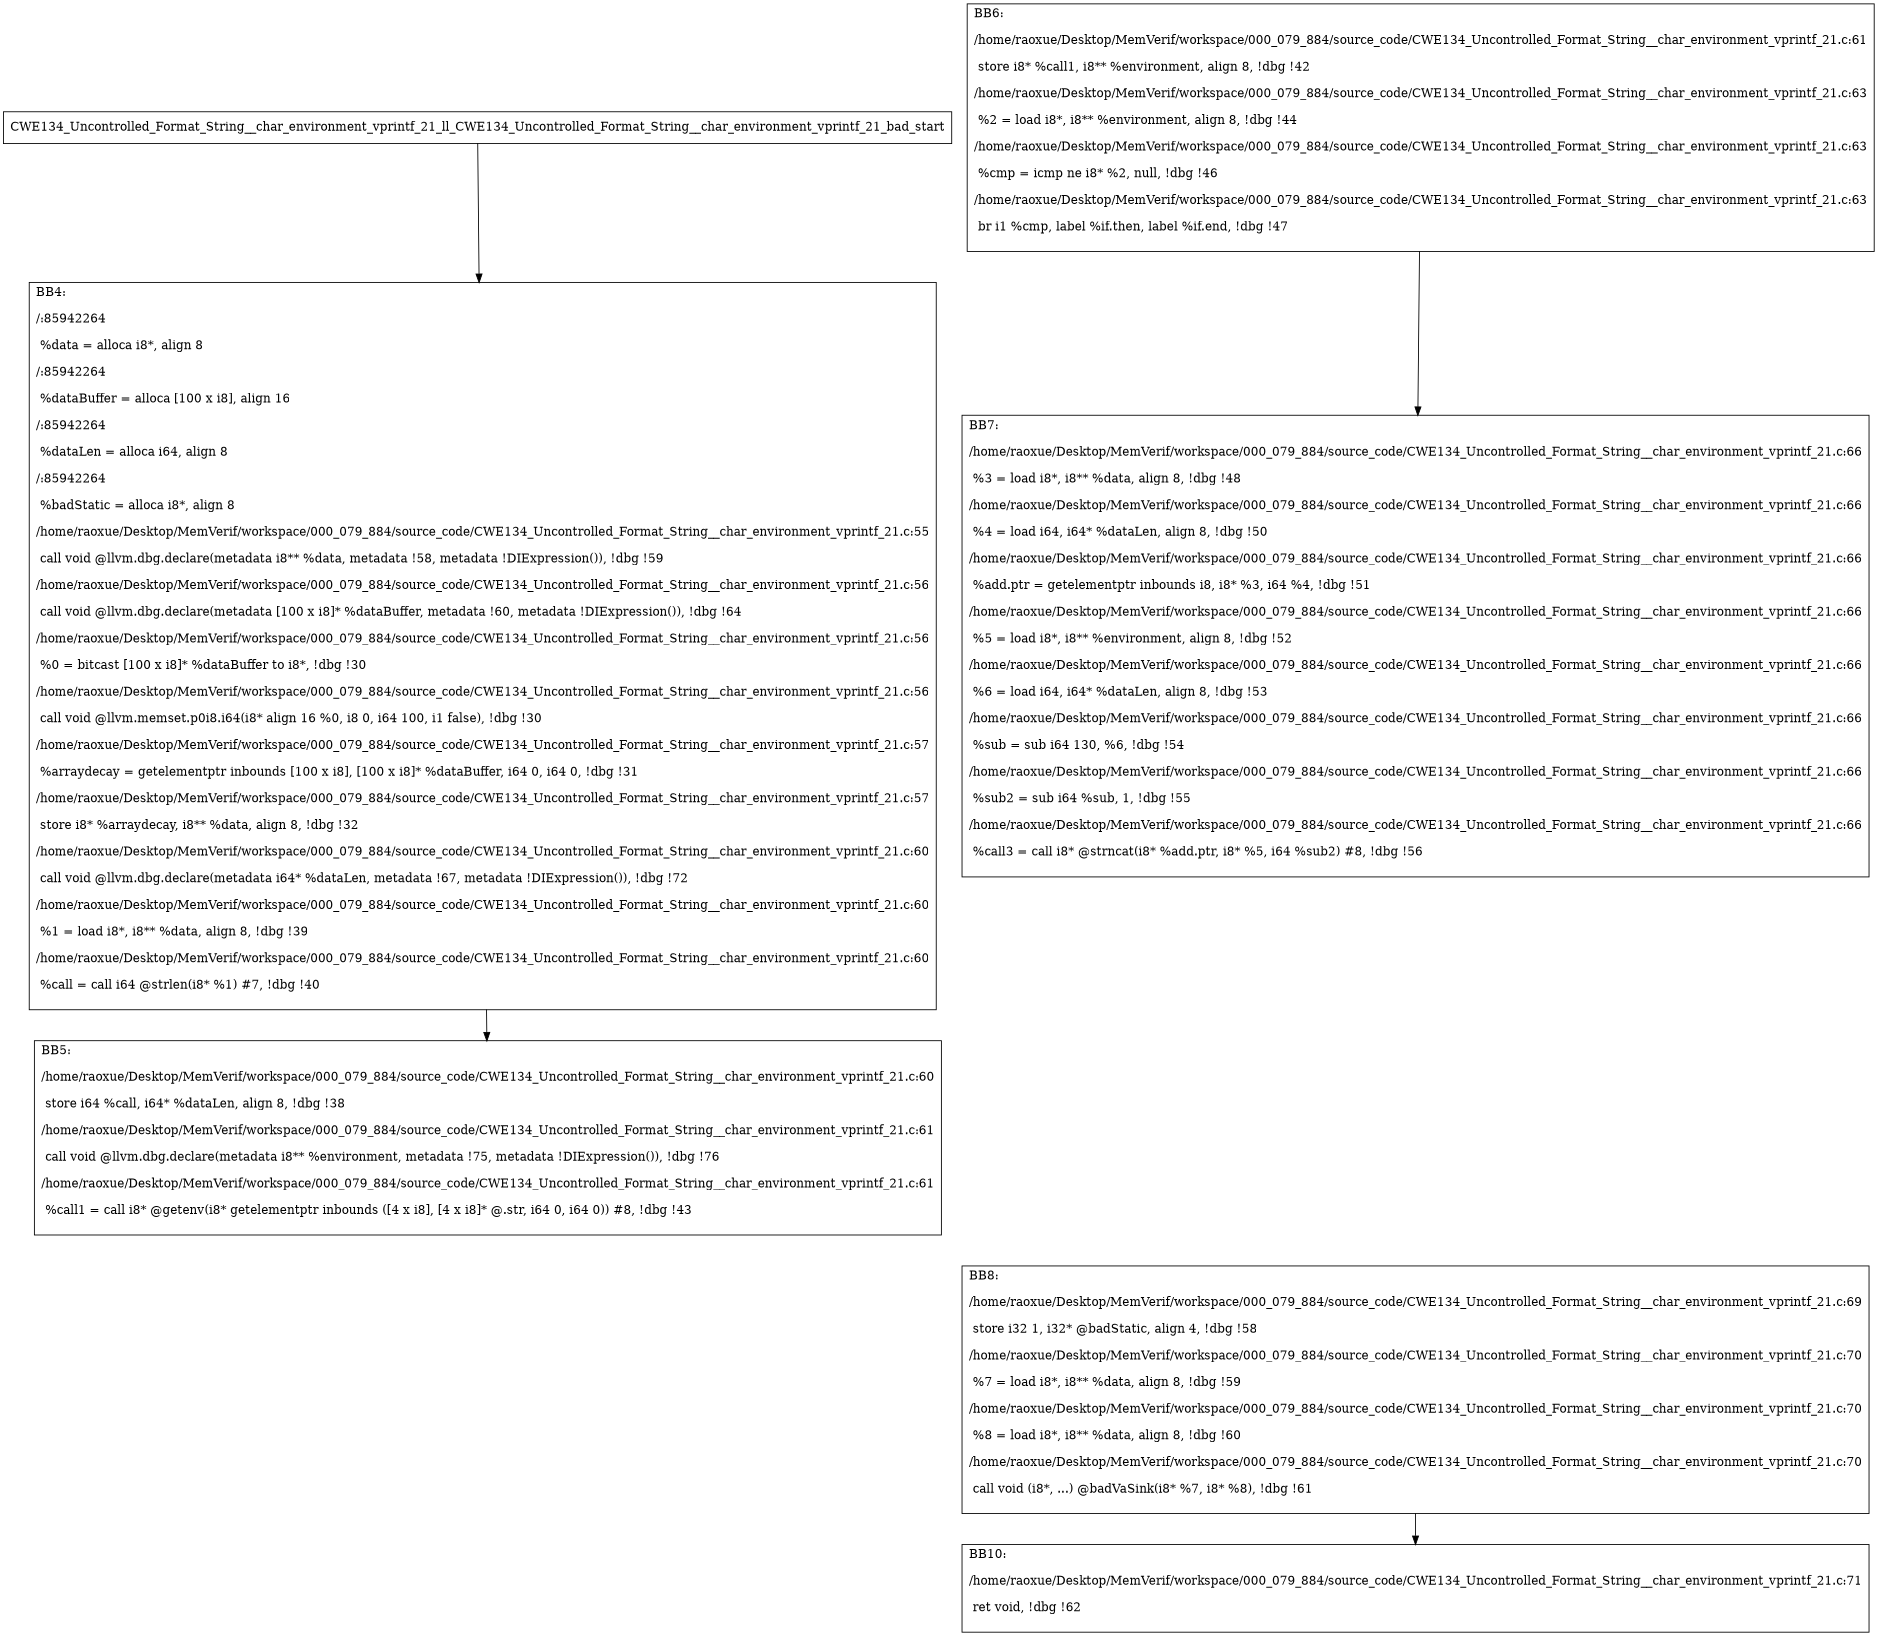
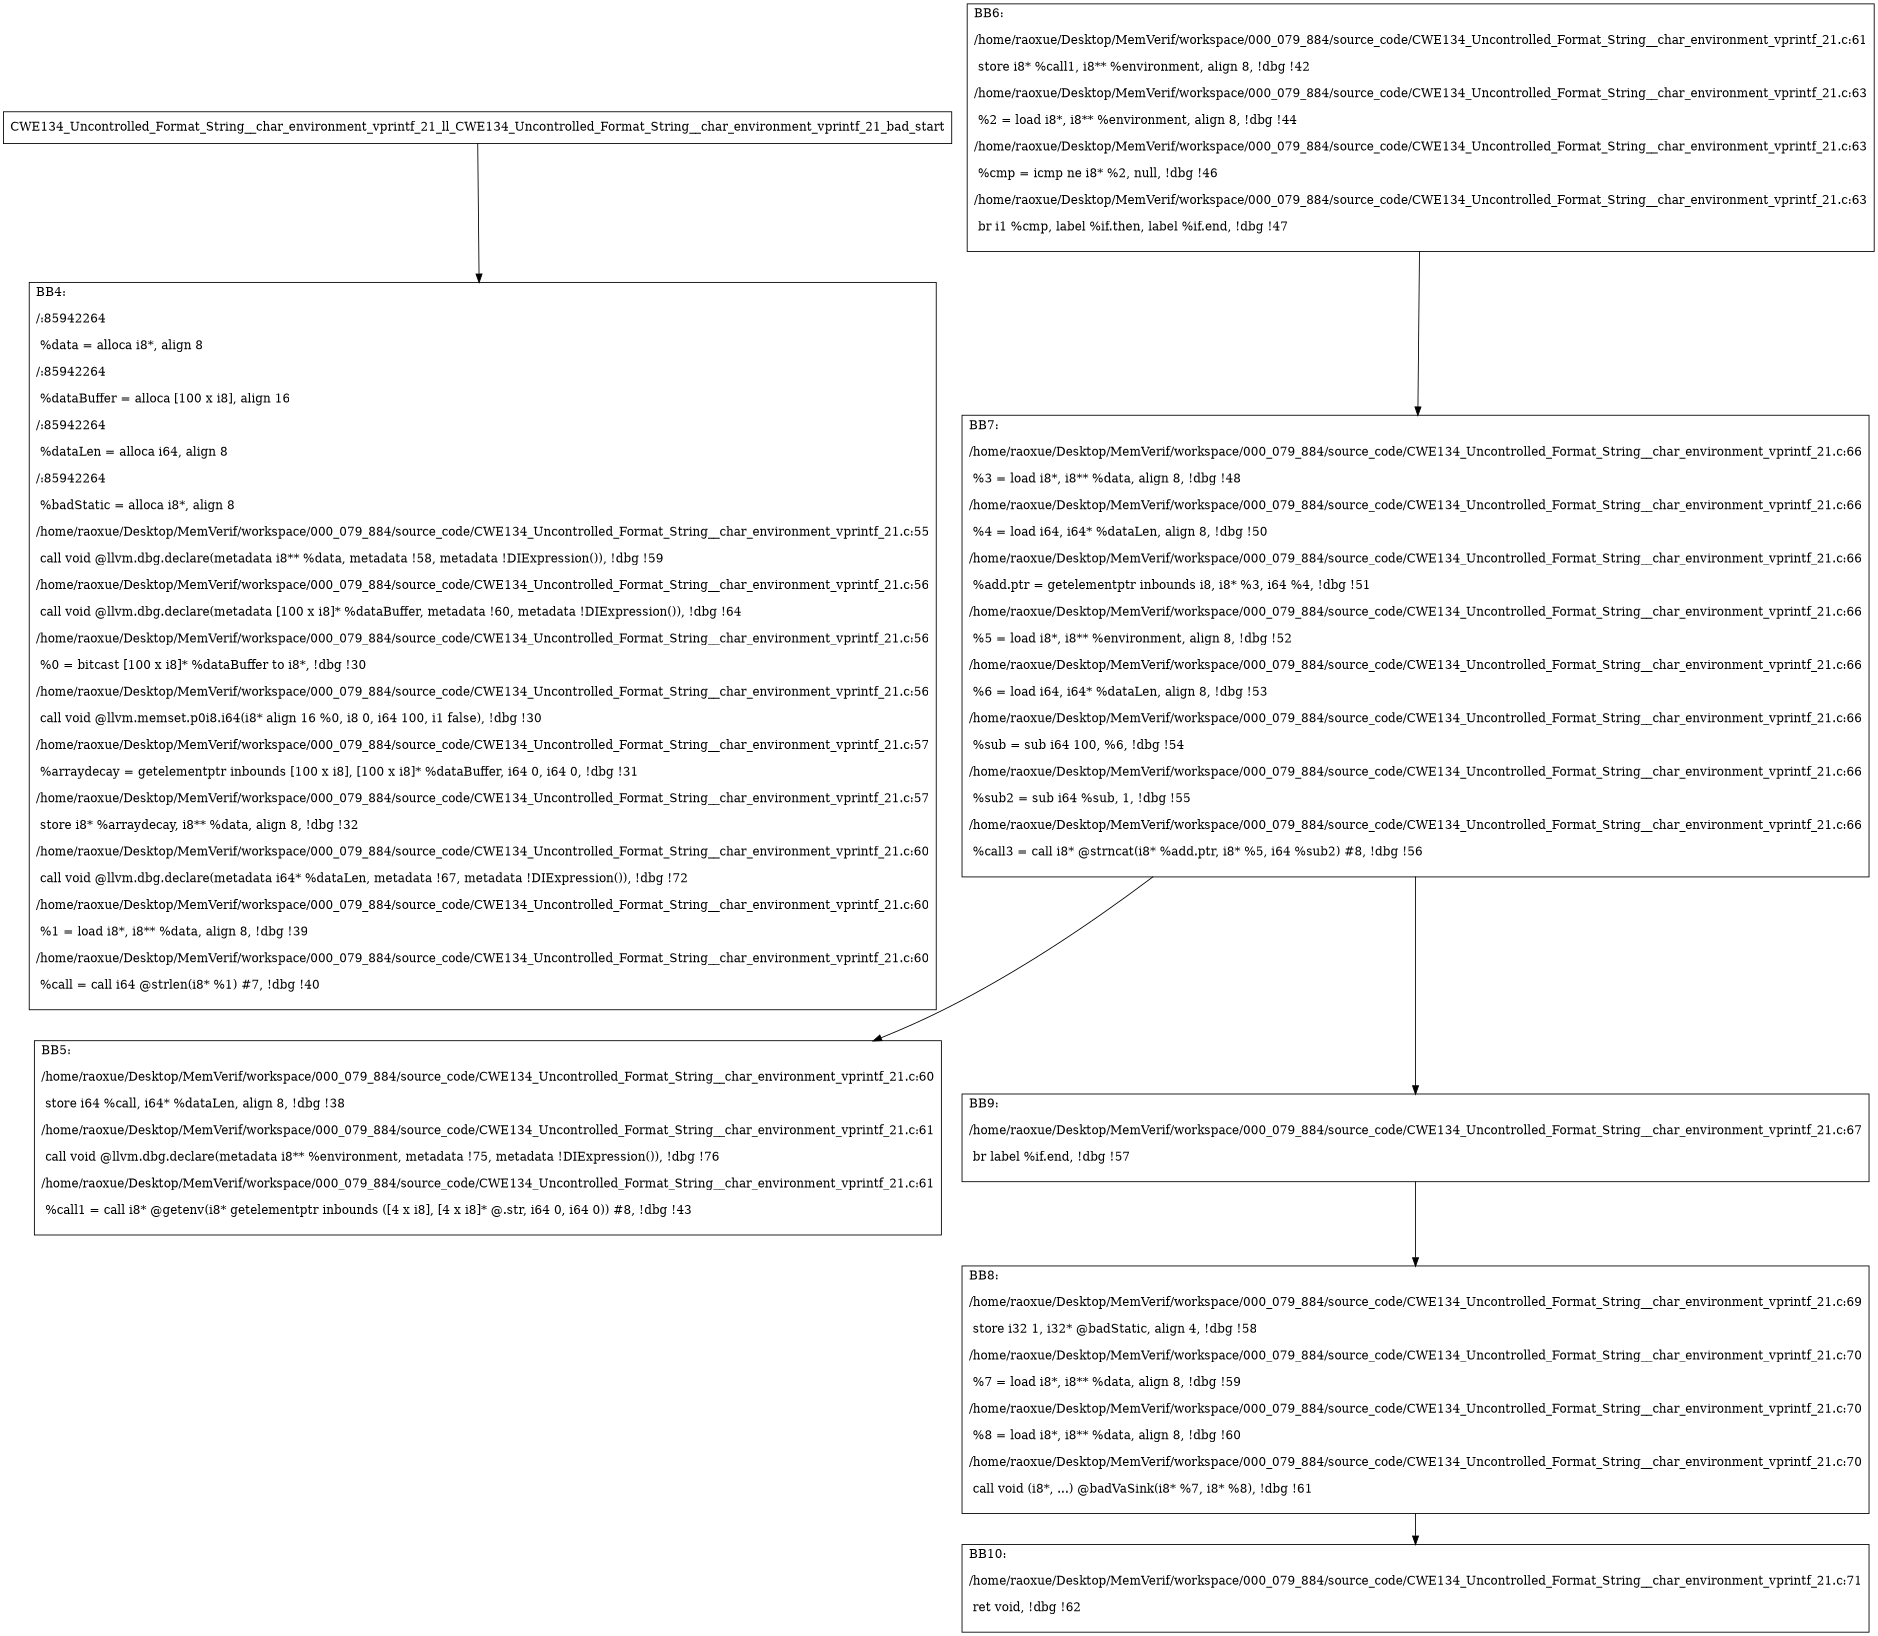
  digraph {
    node [shape=record]
    n1 [label="{CWE134_Uncontrolled_Format_String__char_environment_vprintf_21_ll_CWE134_Uncontrolled_Format_String__char_environment_vprintf_21_bad_start}"]
    n2 [label="{BB4:\l\l/:85942264\l\n  %data = alloca i8*, align 8\l\n/:85942264\l\n  %dataBuffer = alloca [100 x i8], align 16\l\n/:85942264\l\n  %dataLen = alloca i64, align 8\l\n/:85942264\l\n  %badStatic = alloca i8*, align 8\l\n/home/raoxue/Desktop/MemVerif/workspace/000_079_884/source_code/CWE134_Uncontrolled_Format_String__char_environment_vprintf_21.c:55\l\n  call void @llvm.dbg.declare(metadata i8** %data, metadata !58, metadata !DIExpression()), !dbg !59\l\n/home/raoxue/Desktop/MemVerif/workspace/000_079_884/source_code/CWE134_Uncontrolled_Format_String__char_environment_vprintf_21.c:56\l\n  call void @llvm.dbg.declare(metadata [100 x i8]* %dataBuffer, metadata !60, metadata !DIExpression()), !dbg !64\l\n/home/raoxue/Desktop/MemVerif/workspace/000_079_884/source_code/CWE134_Uncontrolled_Format_String__char_environment_vprintf_21.c:56\l\n  %0 = bitcast [100 x i8]* %dataBuffer to i8*, !dbg !30\l\n/home/raoxue/Desktop/MemVerif/workspace/000_079_884/source_code/CWE134_Uncontrolled_Format_String__char_environment_vprintf_21.c:56\l\n  call void @llvm.memset.p0i8.i64(i8* align 16 %0, i8 0, i64 100, i1 false), !dbg !30\l\n/home/raoxue/Desktop/MemVerif/workspace/000_079_884/source_code/CWE134_Uncontrolled_Format_String__char_environment_vprintf_21.c:57\l\n  %arraydecay = getelementptr inbounds [100 x i8], [100 x i8]* %dataBuffer, i64 0, i64 0, !dbg !31\l\n/home/raoxue/Desktop/MemVerif/workspace/000_079_884/source_code/CWE134_Uncontrolled_Format_String__char_environment_vprintf_21.c:57\l\n  store i8* %arraydecay, i8** %data, align 8, !dbg !32\l\n/home/raoxue/Desktop/MemVerif/workspace/000_079_884/source_code/CWE134_Uncontrolled_Format_String__char_environment_vprintf_21.c:60\l\n  call void @llvm.dbg.declare(metadata i64* %dataLen, metadata !67, metadata !DIExpression()), !dbg !72\l\n/home/raoxue/Desktop/MemVerif/workspace/000_079_884/source_code/CWE134_Uncontrolled_Format_String__char_environment_vprintf_21.c:60\l\n  %1 = load i8*, i8** %data, align 8, !dbg !39\l\n/home/raoxue/Desktop/MemVerif/workspace/000_079_884/source_code/CWE134_Uncontrolled_Format_String__char_environment_vprintf_21.c:60\l\n  %call = call i64 @strlen(i8* %1) #7, !dbg !40\l\n}"]
    n3 [label="{BB5:\l\l/home/raoxue/Desktop/MemVerif/workspace/000_079_884/source_code/CWE134_Uncontrolled_Format_String__char_environment_vprintf_21.c:60\l\n  store i64 %call, i64* %dataLen, align 8, !dbg !38\l\n/home/raoxue/Desktop/MemVerif/workspace/000_079_884/source_code/CWE134_Uncontrolled_Format_String__char_environment_vprintf_21.c:61\l\n  call void @llvm.dbg.declare(metadata i8** %environment, metadata !75, metadata !DIExpression()), !dbg !76\l\n/home/raoxue/Desktop/MemVerif/workspace/000_079_884/source_code/CWE134_Uncontrolled_Format_String__char_environment_vprintf_21.c:61\l\n  %call1 = call i8* @getenv(i8* getelementptr inbounds ([4 x i8], [4 x i8]* @.str, i64 0, i64 0)) #8, !dbg !43\l\n}"]
    n4 [label="{BB6:\l\l/home/raoxue/Desktop/MemVerif/workspace/000_079_884/source_code/CWE134_Uncontrolled_Format_String__char_environment_vprintf_21.c:61\l\n  store i8* %call1, i8** %environment, align 8, !dbg !42\l\n/home/raoxue/Desktop/MemVerif/workspace/000_079_884/source_code/CWE134_Uncontrolled_Format_String__char_environment_vprintf_21.c:63\l\n  %2 = load i8*, i8** %environment, align 8, !dbg !44\l\n/home/raoxue/Desktop/MemVerif/workspace/000_079_884/source_code/CWE134_Uncontrolled_Format_String__char_environment_vprintf_21.c:63\l\n  %cmp = icmp ne i8* %2, null, !dbg !46\l\n/home/raoxue/Desktop/MemVerif/workspace/000_079_884/source_code/CWE134_Uncontrolled_Format_String__char_environment_vprintf_21.c:63\l\n  br i1 %cmp, label %if.then, label %if.end, !dbg !47\l\n}"]
-   n5 [label="{BB7:\l\l/home/raoxue/Desktop/MemVerif/workspace/000_079_884/source_code/CWE134_Uncontrolled_Format_String__char_environment_vprintf_21.c:66\l\n  %3 = load i8*, i8** %data, align 8, !dbg !48\l\n/home/raoxue/Desktop/MemVerif/workspace/000_079_884/source_code/CWE134_Uncontrolled_Format_String__char_environment_vprintf_21.c:66\l\n  %4 = load i64, i64* %dataLen, align 8, !dbg !50\l\n/home/raoxue/Desktop/MemVerif/workspace/000_079_884/source_code/CWE134_Uncontrolled_Format_String__char_environment_vprintf_21.c:66\l\n  %add.ptr = getelementptr inbounds i8, i8* %3, i64 %4, !dbg !51\l\n/home/raoxue/Desktop/MemVerif/workspace/000_079_884/source_code/CWE134_Uncontrolled_Format_String__char_environment_vprintf_21.c:66\l\n  %5 = load i8*, i8** %environment, align 8, !dbg !52\l\n/home/raoxue/Desktop/MemVerif/workspace/000_079_884/source_code/CWE134_Uncontrolled_Format_String__char_environment_vprintf_21.c:66\l\n  %6 = load i64, i64* %dataLen, align 8, !dbg !53\l\n/home/raoxue/Desktop/MemVerif/workspace/000_079_884/source_code/CWE134_Uncontrolled_Format_String__char_environment_vprintf_21.c:66\l\n  %sub = sub i64 130, %6, !dbg !54\l\n/home/raoxue/Desktop/MemVerif/workspace/000_079_884/source_code/CWE134_Uncontrolled_Format_String__char_environment_vprintf_21.c:66\l\n  %sub2 = sub i64 %sub, 1, !dbg !55\l\n/home/raoxue/Desktop/MemVerif/workspace/000_079_884/source_code/CWE134_Uncontrolled_Format_String__char_environment_vprintf_21.c:66\l\n  %call3 = call i8* @strncat(i8* %add.ptr, i8* %5, i64 %sub2) #8, !dbg !56\l\n}"]
+   n5 [label="{BB7:\l\l/home/raoxue/Desktop/MemVerif/workspace/000_079_884/source_code/CWE134_Uncontrolled_Format_String__char_environment_vprintf_21.c:66\l\n  %3 = load i8*, i8** %data, align 8, !dbg !48\l\n/home/raoxue/Desktop/MemVerif/workspace/000_079_884/source_code/CWE134_Uncontrolled_Format_String__char_environment_vprintf_21.c:66\l\n  %4 = load i64, i64* %dataLen, align 8, !dbg !50\l\n/home/raoxue/Desktop/MemVerif/workspace/000_079_884/source_code/CWE134_Uncontrolled_Format_String__char_environment_vprintf_21.c:66\l\n  %add.ptr = getelementptr inbounds i8, i8* %3, i64 %4, !dbg !51\l\n/home/raoxue/Desktop/MemVerif/workspace/000_079_884/source_code/CWE134_Uncontrolled_Format_String__char_environment_vprintf_21.c:66\l\n  %5 = load i8*, i8** %environment, align 8, !dbg !52\l\n/home/raoxue/Desktop/MemVerif/workspace/000_079_884/source_code/CWE134_Uncontrolled_Format_String__char_environment_vprintf_21.c:66\l\n  %6 = load i64, i64* %dataLen, align 8, !dbg !53\l\n/home/raoxue/Desktop/MemVerif/workspace/000_079_884/source_code/CWE134_Uncontrolled_Format_String__char_environment_vprintf_21.c:66\l\n  %sub = sub i64 100, %6, !dbg !54\l\n/home/raoxue/Desktop/MemVerif/workspace/000_079_884/source_code/CWE134_Uncontrolled_Format_String__char_environment_vprintf_21.c:66\l\n  %sub2 = sub i64 %sub, 1, !dbg !55\l\n/home/raoxue/Desktop/MemVerif/workspace/000_079_884/source_code/CWE134_Uncontrolled_Format_String__char_environment_vprintf_21.c:66\l\n  %call3 = call i8* @strncat(i8* %add.ptr, i8* %5, i64 %sub2) #8, !dbg !56\l\n}"]
+   n6 [label="{BB9:\l\l/home/raoxue/Desktop/MemVerif/workspace/000_079_884/source_code/CWE134_Uncontrolled_Format_String__char_environment_vprintf_21.c:67\l\n  br label %if.end, !dbg !57\l\n}"]
    n7 [label="{BB8:\l\l/home/raoxue/Desktop/MemVerif/workspace/000_079_884/source_code/CWE134_Uncontrolled_Format_String__char_environment_vprintf_21.c:69\l\n  store i32 1, i32* @badStatic, align 4, !dbg !58\l\n/home/raoxue/Desktop/MemVerif/workspace/000_079_884/source_code/CWE134_Uncontrolled_Format_String__char_environment_vprintf_21.c:70\l\n  %7 = load i8*, i8** %data, align 8, !dbg !59\l\n/home/raoxue/Desktop/MemVerif/workspace/000_079_884/source_code/CWE134_Uncontrolled_Format_String__char_environment_vprintf_21.c:70\l\n  %8 = load i8*, i8** %data, align 8, !dbg !60\l\n/home/raoxue/Desktop/MemVerif/workspace/000_079_884/source_code/CWE134_Uncontrolled_Format_String__char_environment_vprintf_21.c:70\l\n  call void (i8*, ...) @badVaSink(i8* %7, i8* %8), !dbg !61\l\n}"]
    n8 [label="{BB10:\l\l/home/raoxue/Desktop/MemVerif/workspace/000_079_884/source_code/CWE134_Uncontrolled_Format_String__char_environment_vprintf_21.c:71\l\n  ret void, !dbg !62\l\n}"]
    n1 -> n2
-   n2 -> n3
+   n5 -> n3
    n4 -> n5
+   n5 -> n6
+   n6 -> n7
    n7 -> n8
  }
